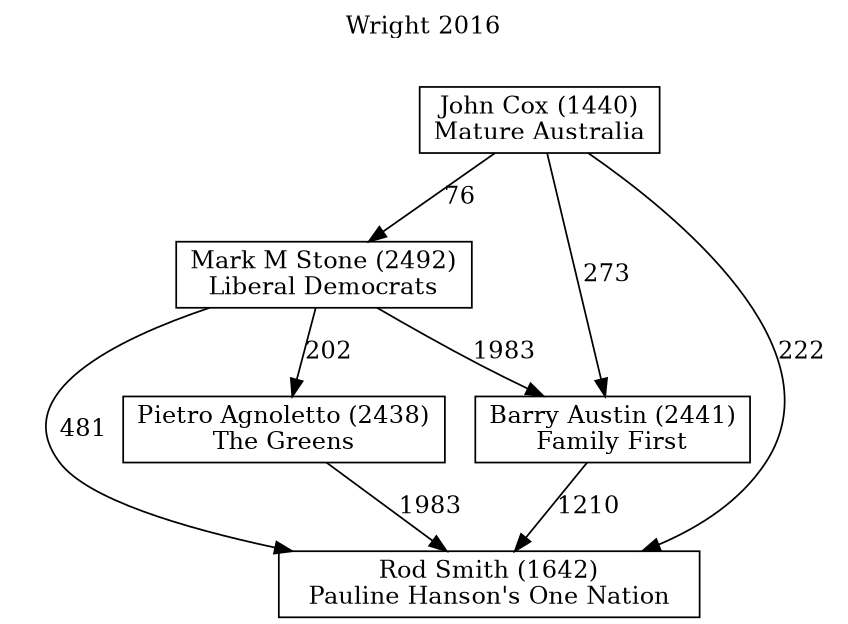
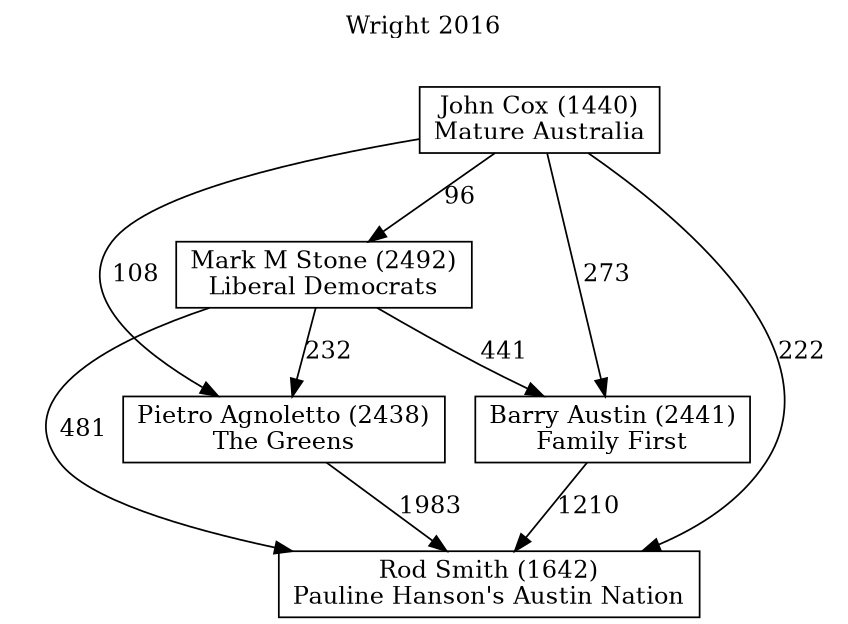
  digraph {
    label="Wright 2016"
    labelloc=t
    mclimit=10
    node [shape=box]
-   n1 [label="Rod Smith (1642)\nPauline Hanson's One Nation"]
+   n1 [label="Rod Smith (1642)\nPauline Hanson's Austin Nation"]
    n2 [label="Pietro Agnoletto (2438)\nThe Greens"]
    n3 [label="Barry Austin (2441)\nFamily First"]
    n4 [label="Mark M Stone (2492)\nLiberal Democrats"]
    n5 [label="John Cox (1440)\nMature Australia"]
    n2 -> n1 [label=1983]
    n3 -> n1 [label=1210]
    n4 -> n1 [label=481]
-   n4 -> n2 [label=202]
-   n4 -> n3 [label=1983]
+   n4 -> n2 [label=232]
+   n4 -> n3 [label=441]
    n5 -> n1 [label=222]
+   n5 -> n2 [label=108]
    n5 -> n3 [label=273]
-   n5 -> n4 [label=76]
+   n5 -> n4 [label=96]
  }
